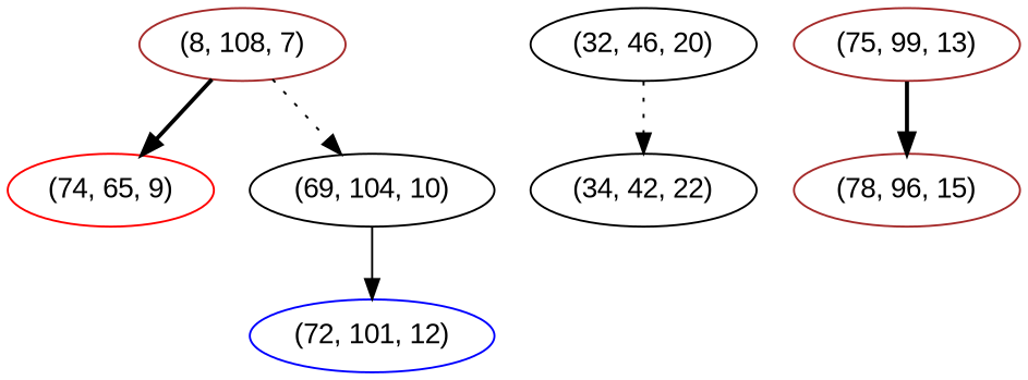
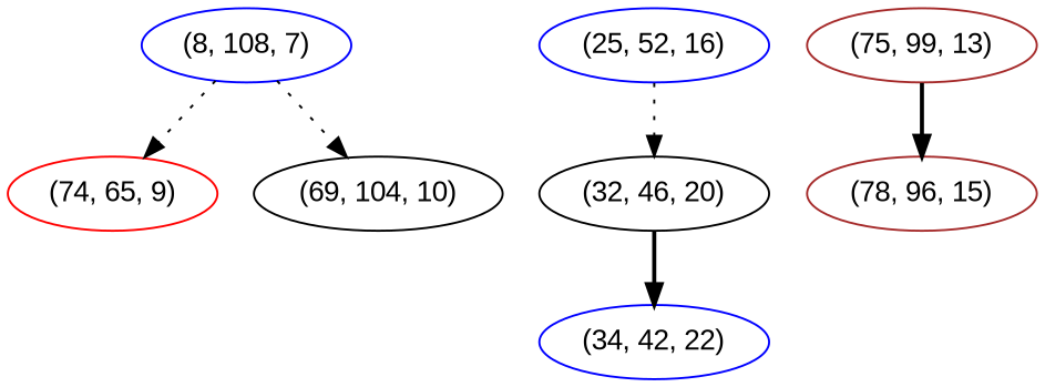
  digraph {
    fontname="Liberation Sans"
    node [color=blue fontname="Liberation Sans"]
    edge [fontname="Liberation Sans" style=bold]
    n1 [color=red label="(74, 65, 9)"]
-   "(8, 108, 7)" [color=brown]
+   "(8, 108, 7)"
    "(69, 104, 10)" [color=black]
-   "(72, 101, 12)"
    "(32, 46, 20)" [color=black]
-   "(34, 42, 22)" [color=black]
+   "(25, 52, 16)"
+   "(34, 42, 22)"
    "(75, 99, 13)" [color=brown]
    "(78, 96, 15)" [color=brown]
-   "(8, 108, 7)" -> n1
+   "(8, 108, 7)" -> n1 [style=dotted]
    "(8, 108, 7)" -> "(69, 104, 10)" [style=dotted]
-   "(69, 104, 10)" -> "(72, 101, 12)" [style=solid]
-   "(32, 46, 20)" -> "(34, 42, 22)" [style=dotted]
+   "(32, 46, 20)" -> "(34, 42, 22)"
+   "(25, 52, 16)" -> "(32, 46, 20)" [style=dotted]
    "(75, 99, 13)" -> "(78, 96, 15)"
  }
